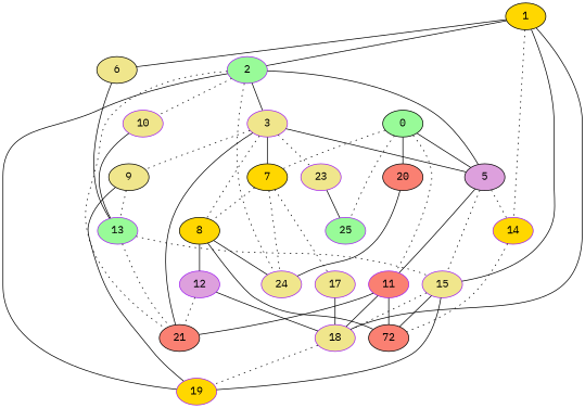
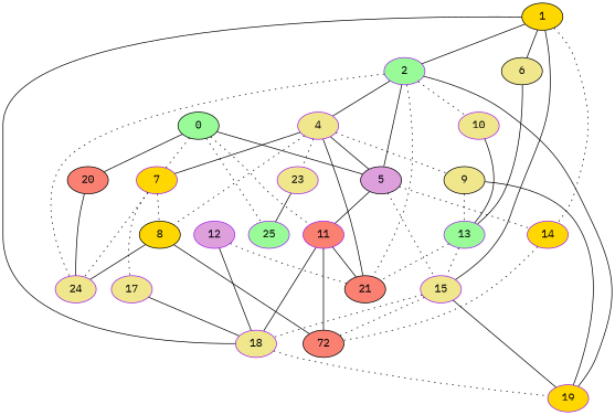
  graph {
    fontname="IBM Plex Mono"
    node [color=purple fillcolor=khaki fontname="IBM Plex Mono" style=filled]
    edge [fontname="IBM Plex Mono" style=solid weight=1.0]
    1 [color=black fillcolor=gold]
    2 [fillcolor=palegreen]
    6 [color=black]
    14 [fillcolor=gold]
    15
    18
-   4 [label=3]
+   4
    5 [color=black fillcolor=plum]
    10
    19 [fillcolor=gold]
    21 [color=black fillcolor=salmon]
    24
    13 [fillcolor=palegreen]
    8 [color=black fillcolor=gold]
    12 [fillcolor=plum]
    n16 [color=black fillcolor=salmon label=72]
-   7 [color=black fillcolor=gold]
+   7 [fillcolor=gold]
    9 [color=black]
    23
    11 [fillcolor=salmon]
    n21 [color=black fillcolor=palegreen label=0]
    20 [color=black fillcolor=salmon]
    25 [fillcolor=palegreen]
    17
    1 -- 2
    1 -- 6
    1 -- 14 [style=dotted weight=2.0]
    1 -- 15
    1 -- 18
    2 -- 4
    2 -- 5 [weight=2.0]
    2 -- 10 [style=dotted]
    2 -- 19
    2 -- 21 [style=dotted]
    2 -- 24 [style=dotted]
    6 -- 13
    14 -- n16 [style=dotted]
    15 -- 18 [style=dotted]
    15 -- 19
-   15 -- n16
+   15 -- n16 [style=dotted]
    18 -- 19 [style=dotted]
    4 -- 5
    4 -- 21
    4 -- 8 [style=dotted weight=2.0]
    4 -- 7
    4 -- 9 [style=dotted]
    4 -- 23 [style=dotted]
    5 -- 14 [style=dotted]
    5 -- 15 [style=dotted]
    5 -- 11
    10 -- 13
    13 -- 15 [style=dotted]
    13 -- 21 [style=dotted]
    8 -- 24
-   8 -- 12
    8 -- n16 [weight=2.0]
    12 -- 18
    12 -- 21 [style=dotted]
    7 -- 24 [style=dotted]
    7 -- 8 [style=dotted]
    7 -- 17 [style=dotted]
    9 -- 19
    9 -- 13 [style=dotted]
    23 -- 25
    11 -- 18
    11 -- 21 [weight=2.0]
    11 -- n16
    n21 -- 5
    n21 -- 7 [style=dotted]
    n21 -- 11 [style=dotted]
    n21 -- 20
    n21 -- 25 [style=dotted]
    20 -- 24
    17 -- 18
  }
